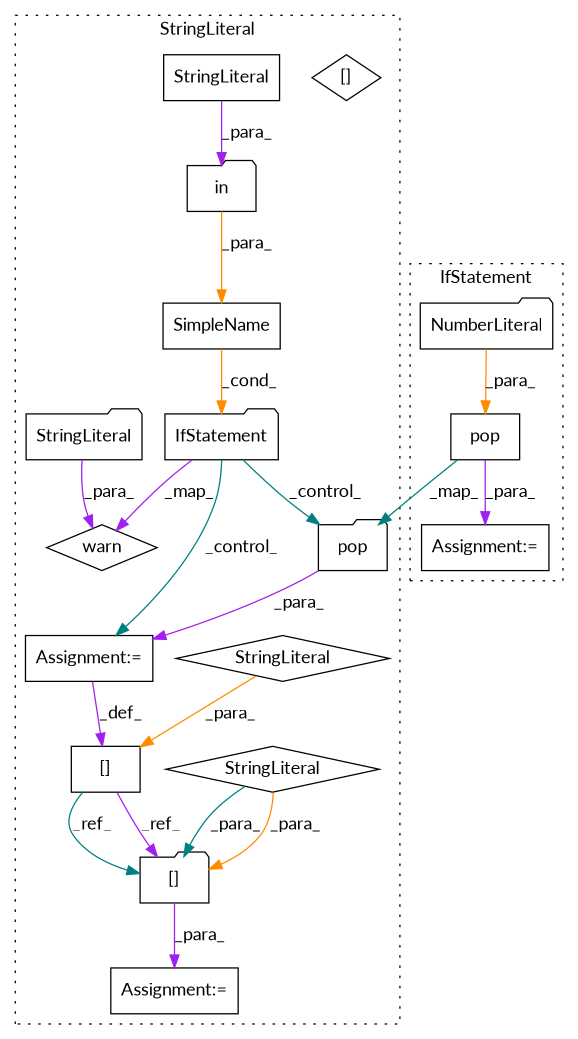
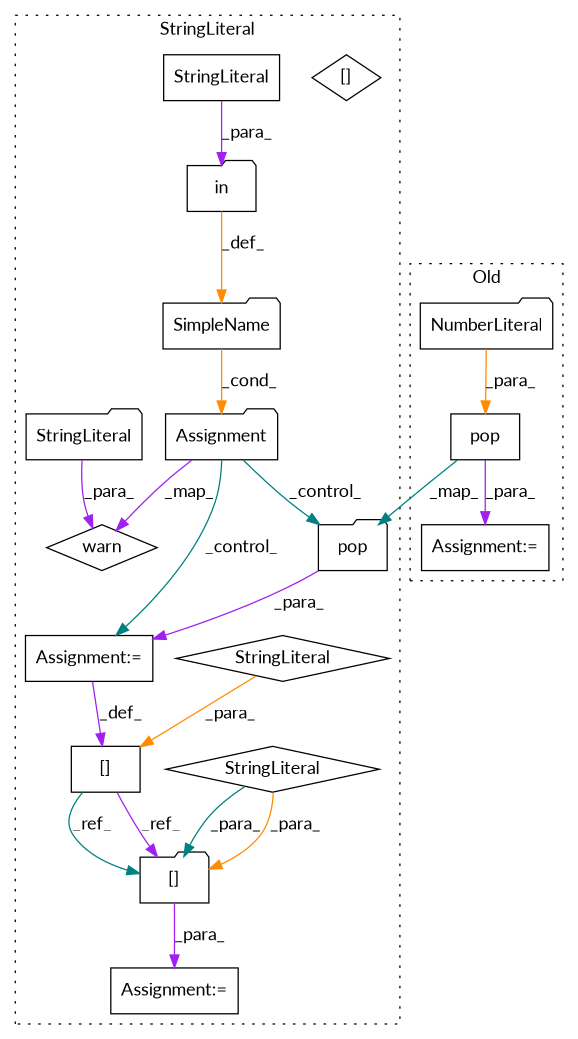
  digraph {
    fontname=Lato
    node [a=45 fontname=Lato l=1 s="10743,10770" shape=folder]
    edge [color=purple fontname=Lato]
    n1 [a=32 l="4,1" label=pop s="10643,10665"]
    n2 [a=7 label="Assignment:=" s=10742 shape=box]
    n3 [a=7 label="Assignment:=" s=10630 shape=box]
-   n4 [a=25 l="8,2" label=IfStatement s="10465,10506"]
+   n4 [a=25 l="8,2" label=Assignment s="10465,10506"]
    n5 [a=2 l="12,1" label="[]" shape=diamond]
    n6 [a=105 l=33 label=in s=10473]
    n7 [a=2 l="12,1" label="[]" s="10602,10629" shape=box]
-   n8 [a=42 label=SimpleName shape=box l="" s=""]
+   n8 [a=42 label=SimpleName l="" s=""]
    n9 [l=15 label=StringLiteral s=10755 shape=diamond]
    n10 [l=15 label=StringLiteral s=10614 shape=diamond]
    n11 [l=18 label=StringLiteral s=10473 shape=box]
    n12 [a=32 l="5,1" label=warn s="10516,10593" shape=diamond]
    n13 [l=72 label=StringLiteral s=10521]
    n14 [a=2 l="12,1" label="[]"]
    n15 [a=32 l="4,1" label=pop s="10503,10528" shape=box]
    n16 [a=7 label="Assignment:=" s=10548 shape=box]
    n17 [a=34 l=2 label=NumberLiteral s=10526]
    subgraph cluster_1 {
      label=StringLiteral
      style=dotted
      n1
      n2
      n3
      n4
      n5
      n6
      n7
      n8
      n9
      n10
      n11
      n12
      n13
      n14
    }
    subgraph cluster_2 {
-     label=IfStatement
+     label=Old
      style=dotted
      n15
      n16
      n17
    }
    n1 -> n3 [label=_para_]
    n3 -> n7 [label=_def_]
    n4 -> n1 [color=teal label=_control_]
    n4 -> n3 [color=teal label=_control_]
    n4 -> n12 [label=_map_]
-   n6 -> n8 [color=darkorange label=_para_]
+   n6 -> n8 [color=darkorange label=_def_]
    n7 -> n14 [color=teal label=_ref_]
    n7 -> n14 [label=_ref_]
    n8 -> n4 [color=darkorange label=_cond_]
    n9 -> n14 [color=teal label=_para_]
    n9 -> n14 [color=darkorange label=_para_]
    n10 -> n7 [color=darkorange label=_para_]
    n11 -> n6 [label=_para_]
    n13 -> n12 [label=_para_]
    n14 -> n2 [label=_para_]
    n15 -> n1 [color=teal label=_map_]
    n15 -> n16 [label=_para_]
    n17 -> n15 [color=darkorange label=_para_]
  }
